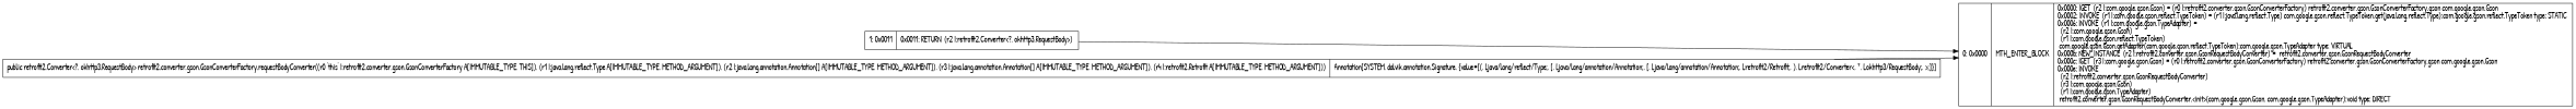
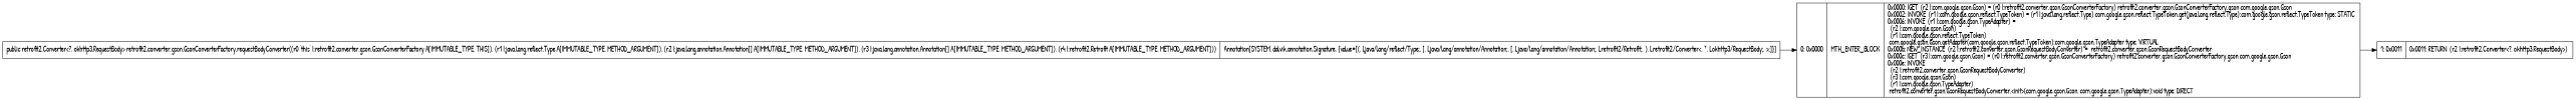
  digraph {
    rankdir=LR
    fontname="Patrick Hand"
    node [shape=record fontname="Patrick Hand"]
    edge [fontname="Patrick Hand"]
    n1 [label="{0\:\ 0x0000|MTH_ENTER_BLOCK\l|0x0000: IGET  (r2 I:com.google.gson.Gson) = (r0 I:retrofit2.converter.gson.GsonConverterFactory) retrofit2.converter.gson.GsonConverterFactory.gson com.google.gson.Gson \l0x0002: INVOKE  (r1 I:com.google.gson.reflect.TypeToken) = (r1 I:java.lang.reflect.Type) com.google.gson.reflect.TypeToken.get(java.lang.reflect.Type):com.google.gson.reflect.TypeToken type: STATIC \l0x0006: INVOKE  (r1 I:com.google.gson.TypeAdapter) = \l  (r2 I:com.google.gson.Gson)\l  (r1 I:com.google.gson.reflect.TypeToken)\l com.google.gson.Gson.getAdapter(com.google.gson.reflect.TypeToken):com.google.gson.TypeAdapter type: VIRTUAL \l0x000a: NEW_INSTANCE  (r2 I:retrofit2.converter.gson.GsonRequestBodyConverter) =  retrofit2.converter.gson.GsonRequestBodyConverter \l0x000c: IGET  (r3 I:com.google.gson.Gson) = (r0 I:retrofit2.converter.gson.GsonConverterFactory) retrofit2.converter.gson.GsonConverterFactory.gson com.google.gson.Gson \l0x000e: INVOKE  \l  (r2 I:retrofit2.converter.gson.GsonRequestBodyConverter)\l  (r3 I:com.google.gson.Gson)\l  (r1 I:com.google.gson.TypeAdapter)\l retrofit2.converter.gson.GsonRequestBodyConverter.\<init\>(com.google.gson.Gson, com.google.gson.TypeAdapter):void type: DIRECT \l}"]
    n2 [label="{1\:\ 0x0011|0x0011: RETURN  (r2 I:retrofit2.Converter\<?, okhttp3.RequestBody\>) \l}"]
    n3 [label="{public retrofit2.Converter\<?, okhttp3.RequestBody\> retrofit2.converter.gson.GsonConverterFactory.requestBodyConverter((r0 'this' I:retrofit2.converter.gson.GsonConverterFactory A[IMMUTABLE_TYPE, THIS]), (r1 I:java.lang.reflect.Type A[IMMUTABLE_TYPE, METHOD_ARGUMENT]), (r2 I:java.lang.annotation.Annotation[] A[IMMUTABLE_TYPE, METHOD_ARGUMENT]), (r3 I:java.lang.annotation.Annotation[] A[IMMUTABLE_TYPE, METHOD_ARGUMENT]), (r4 I:retrofit2.Retrofit A[IMMUTABLE_TYPE, METHOD_ARGUMENT]))  | Annotation[SYSTEM, dalvik.annotation.Signature, \{value=[(, Ljava\/lang\/reflect\/Type;, [, Ljava\/lang\/annotation\/Annotation;, [, Ljava\/lang\/annotation\/Annotation;, Lretrofit2\/Retrofit;, ), Lretrofit2\/Converter\<, *, Lokhttp3\/RequestBody;, \>;]\}]\l}"]
-   n2 -> n1
+   n1 -> n2
    n3 -> n1
  }
